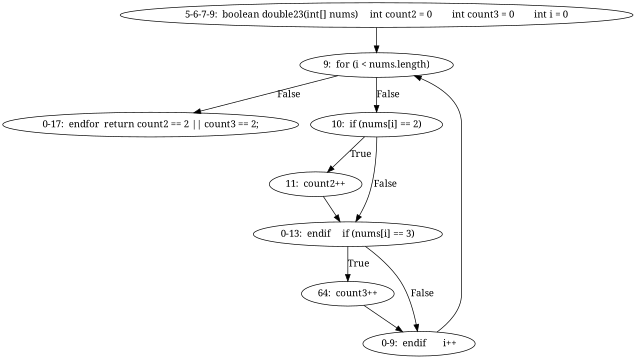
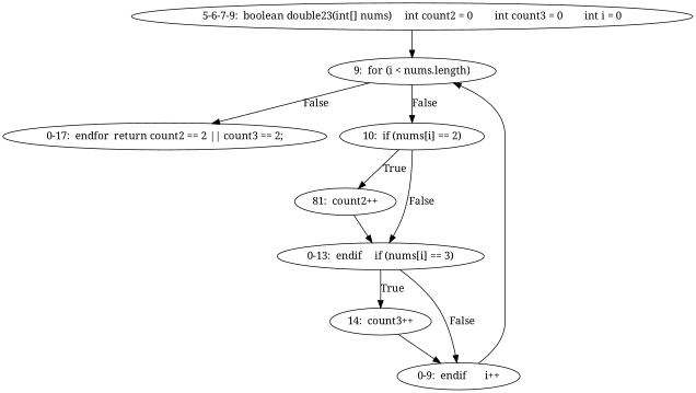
  digraph {
    fontname="Noto Serif"
    node [fontname="Noto Serif"]
    edge [fontname="Noto Serif"]
    n1 [label="5-6-7-9:  boolean double23(int[] nums)	int count2 = 0	int count3 = 0	int i = 0"]
    n2 [label="9:  for (i < nums.length)"]
    n3 [label="0-17:  endfor	return count2 == 2 || count3 == 2;"]
    n4 [label="10:  if (nums[i] == 2)"]
-   n5 [label="11:  count2++"]
+   n5 [label="81:  count2++"]
    n6 [label="0-13:  endif	if (nums[i] == 3)"]
-   n7 [label="64:  count3++"]
+   n7 [label="14:  count3++"]
    n8 [label="0-9:  endif	i++"]
    n1 -> n2
    n2 -> n3 [label=False]
    n2 -> n4 [label=False]
    n4 -> n5 [label=True]
    n4 -> n6 [label=False]
    n5 -> n6
    n6 -> n7 [label=True]
    n6 -> n8 [label=False]
    n7 -> n8
    n8 -> n2
  }
